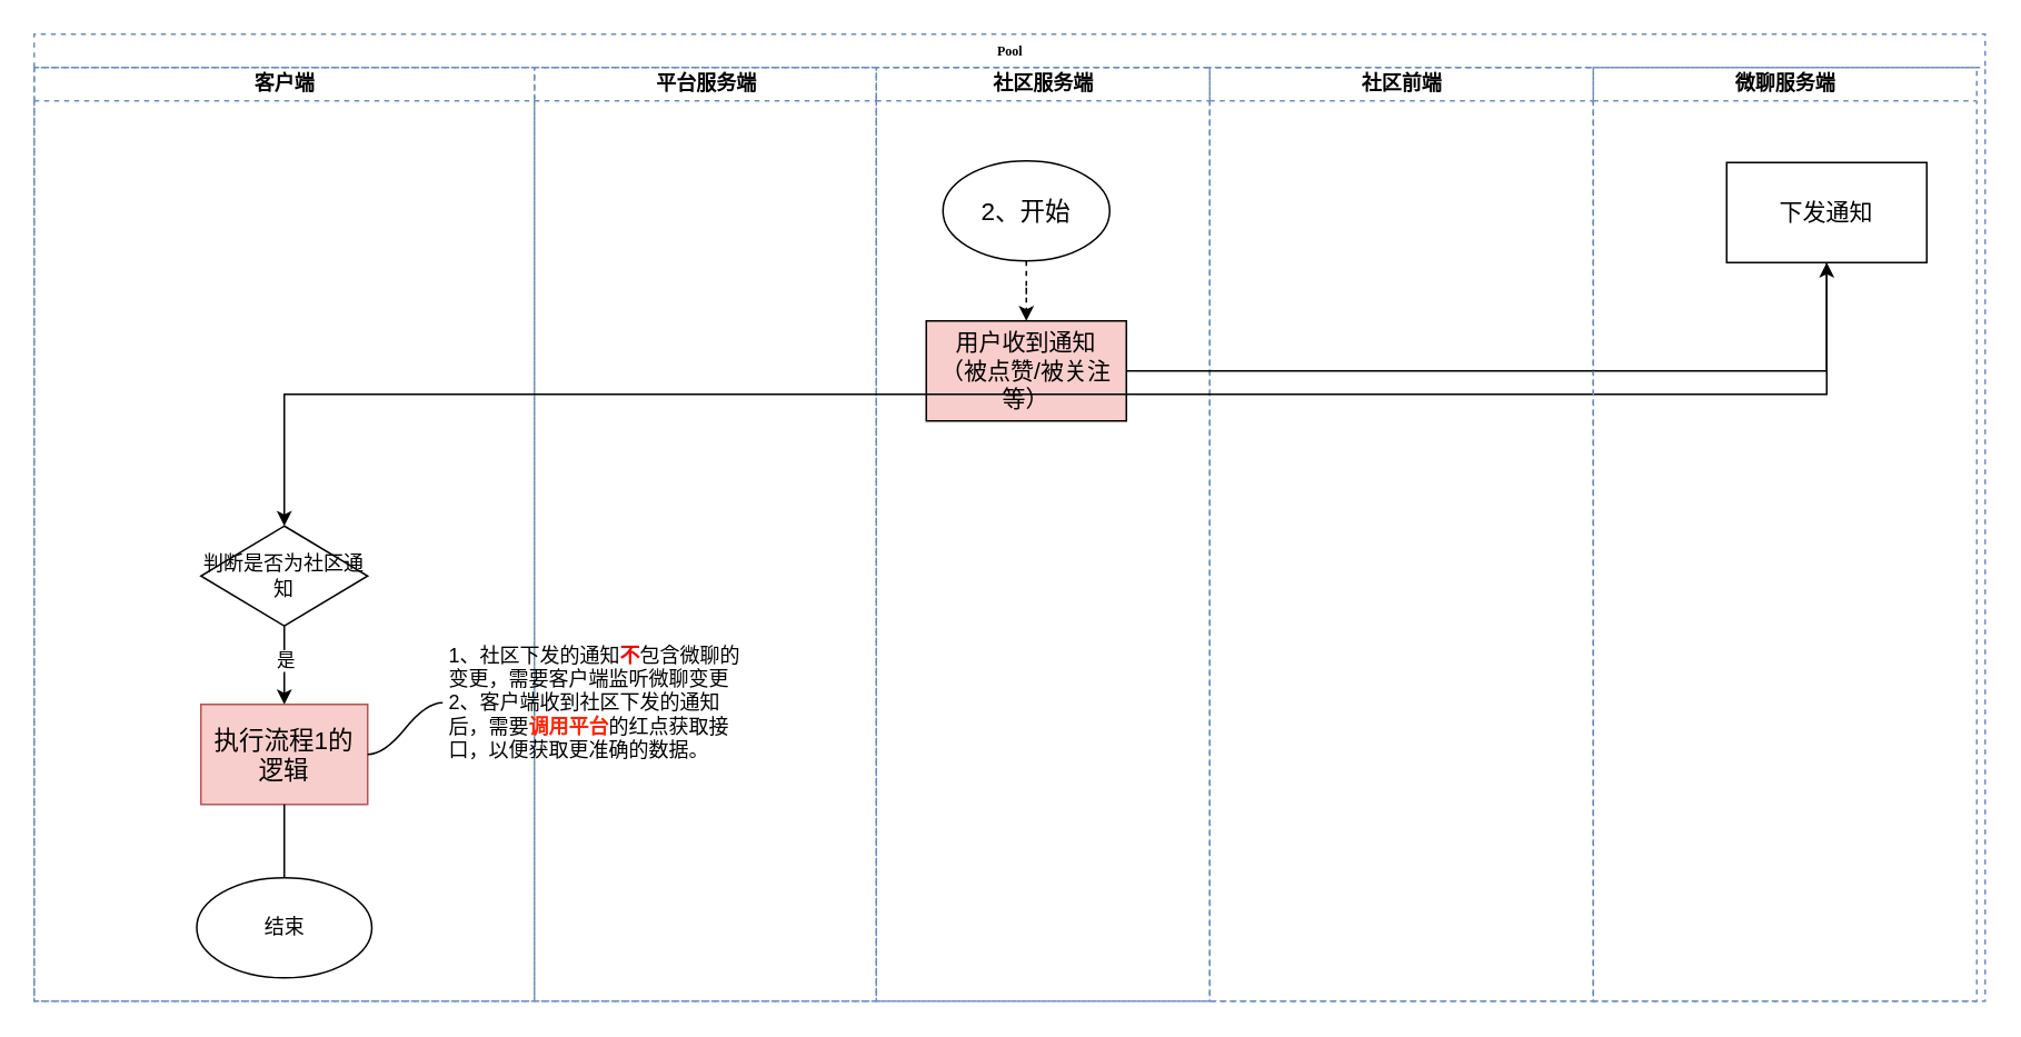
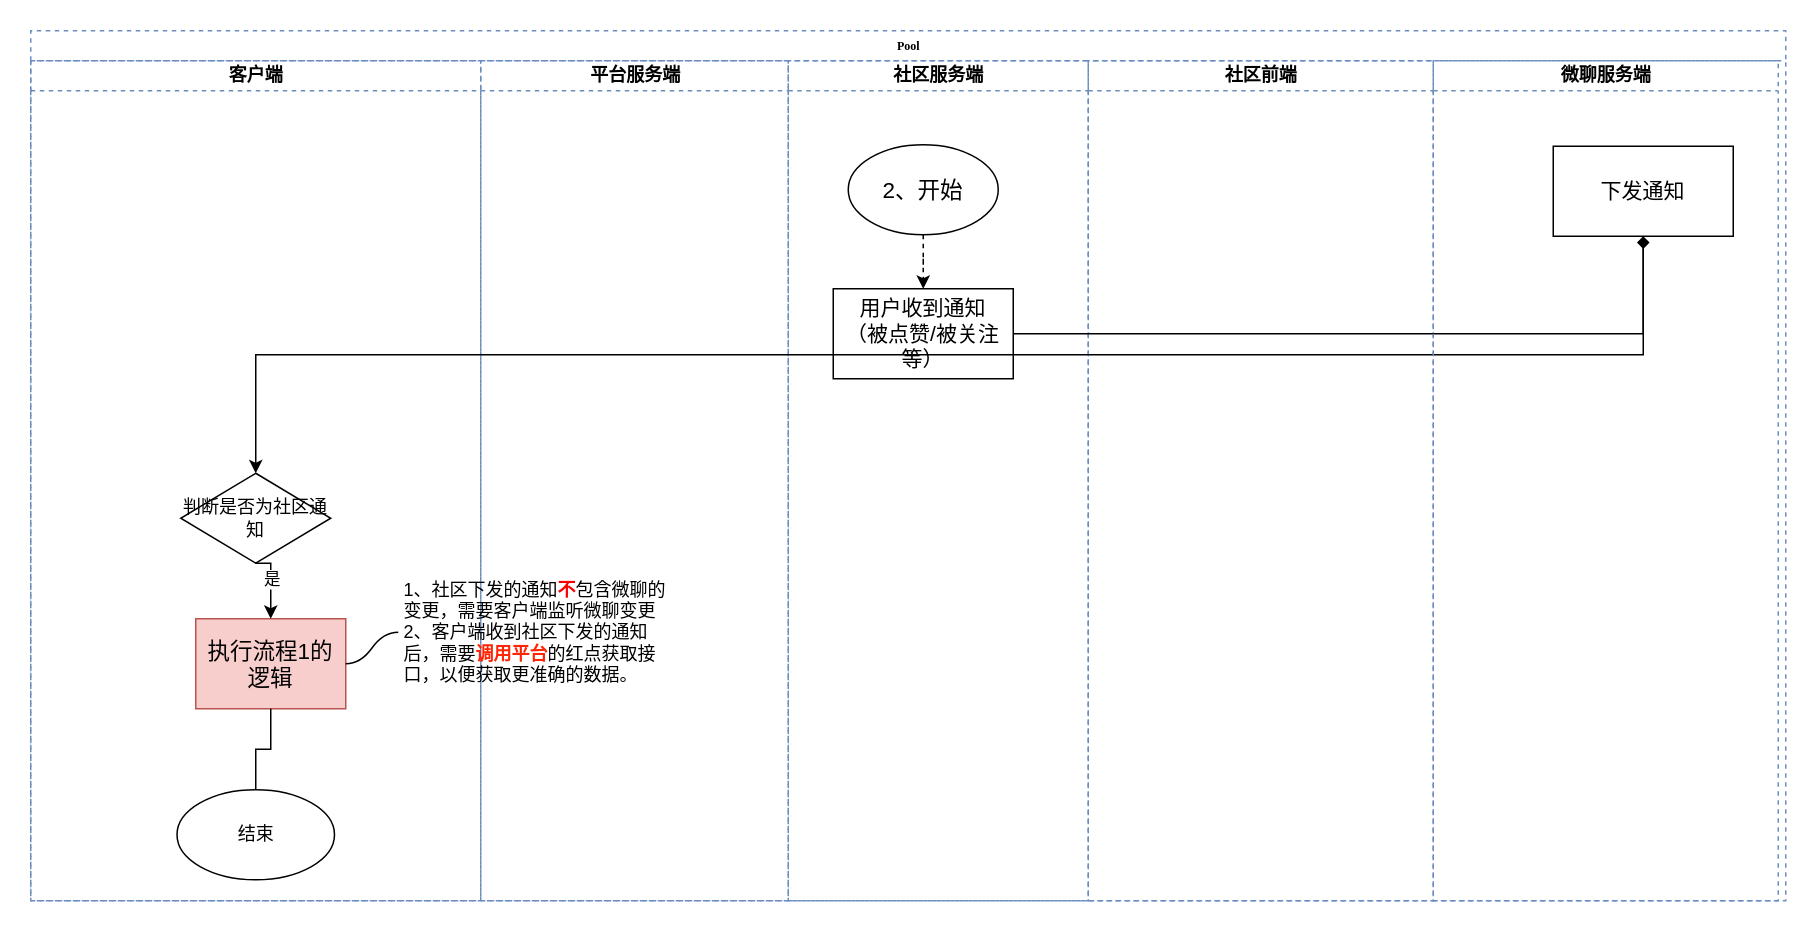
  <mxCell id="0" />
  <mxCell id="1" parent="0" />
  <mxCell id="2" value="Pool" style="swimlane;html=1;childLayout=stackLayout;startSize=20;rounded=0;shadow=0;labelBackgroundColor=none;strokeWidth=1;fontFamily=Verdana;fontSize=8;align=center;dashed=1;fillColor=none;strokeColor=#6c8ebf;gradientColor=none;" parent="1" vertex="1"><mxGeometry x="20" y="20" width="1170" height="580" as="geometry" /></mxCell>
  <mxCell id="3" value="客户端" style="swimlane;html=1;startSize=20;dashed=1;fillColor=none;strokeColor=#6c8ebf;gradientColor=none;" parent="2" vertex="1"><mxGeometry y="20" width="300" height="560" as="geometry" /></mxCell>
  <mxCell id="4" value="结束" style="ellipse;whiteSpace=wrap;html=1;" vertex="1" parent="3"><mxGeometry x="97.5" y="486" width="105" height="60" as="geometry" /></mxCell>
  <mxCell id="5" value="" style="edgeStyle=orthogonalEdgeStyle;rounded=0;orthogonalLoop=1;jettySize=auto;html=1;" edge="1" parent="3"><mxGeometry relative="1" as="geometry"><mxPoint x="150" y="1317" as="sourcePoint" /></mxGeometry></mxCell>
  <mxCell id="6" value="判断是否为社区通知" style="rhombus;whiteSpace=wrap;html=1;" parent="3" vertex="1"><mxGeometry x="100" y="275" width="100" height="60" as="geometry" /></mxCell>
- <mxCell id="7" value="&lt;span style=&quot;font-size: 15px;&quot;&gt;执行流程1的逻辑&lt;/span&gt;" style="rounded=0;whiteSpace=wrap;html=1;fillColor=#f8cecc;strokeColor=#b85450;" parent="3" vertex="1"><mxGeometry x="100" y="382" width="100" height="60" as="geometry" /></mxCell>
+ <mxCell id="7" value="&lt;span style=&quot;font-size: 15px;&quot;&gt;执行流程1的逻辑&lt;/span&gt;" style="rounded=0;whiteSpace=wrap;html=1;fillColor=#f8cecc;strokeColor=#b85450;" parent="3" vertex="1"><mxGeometry x="110" y="372" width="100" height="60" as="geometry" /></mxCell>
  <mxCell id="8" value="" style="edgeStyle=orthogonalEdgeStyle;rounded=0;orthogonalLoop=1;jettySize=auto;html=1;endArrow=none;" edge="1" parent="3" source="7" target="4"><mxGeometry relative="1" as="geometry" /></mxCell>
  <mxCell id="9" style="edgeStyle=orthogonalEdgeStyle;rounded=0;orthogonalLoop=1;jettySize=auto;html=1;exitX=0.5;exitY=1;exitDx=0;exitDy=0;entryX=0.5;entryY=0;entryDx=0;entryDy=0;" parent="3" source="6" target="7" edge="1"><mxGeometry relative="1" as="geometry"><mxPoint x="345" y="382" as="targetPoint" /></mxGeometry></mxCell>
  <mxCell id="10" value="是" style="edgeLabel;html=1;align=center;verticalAlign=middle;resizable=0;points=[];" parent="9" vertex="1" connectable="0"><mxGeometry x="-0.169" relative="1" as="geometry"><mxPoint as="offset" /></mxGeometry></mxCell>
  <mxCell id="11" value="平台服务端" style="swimlane;html=1;startSize=20;dashed=1;fillColor=none;strokeColor=#6c8ebf;gradientColor=none;" parent="2" vertex="1"><mxGeometry x="300" y="20" width="205.0" height="560" as="geometry" /></mxCell>
  <mxCell id="12" value="社区服务端" style="swimlane;html=1;startSize=20;dashed=1;fillColor=none;strokeColor=#6c8ebf;gradientColor=none;" parent="2" vertex="1"><mxGeometry x="505.0" y="20" width="200" height="560" as="geometry" /></mxCell>
  <mxCell id="13" value="&lt;font style=&quot;font-size: 15px;&quot;&gt;2、开始&lt;/font&gt;" style="ellipse;whiteSpace=wrap;html=1;" vertex="1" parent="12"><mxGeometry x="40" y="56" width="100" height="60" as="geometry" /></mxCell>
  <mxCell id="14" value="社区前端" style="swimlane;html=1;startSize=20;dashed=1;fillColor=none;strokeColor=#6c8ebf;gradientColor=none;" parent="2" vertex="1"><mxGeometry x="705" y="20" width="230" height="560" as="geometry" /></mxCell>
- <mxCell id="15" value="&lt;font style=&quot;font-size: 14px;&quot;&gt;用户收到通知&lt;/font&gt;&lt;div style=&quot;font-size: 14px;&quot;&gt;&lt;span style=&quot;font-size: 14px;&quot;&gt;（被点赞/被关注等）&lt;/span&gt;&lt;/div&gt;" style="whiteSpace=wrap;html=1;fontSize=14;fillColor=#f8cecc;" parent="14" vertex="1"><mxGeometry x="-170" y="152" width="120" height="60" as="geometry" /></mxCell>
- <mxCell id="16" value="" style="edgeStyle=orthogonalEdgeStyle;rounded=0;orthogonalLoop=1;jettySize=auto;html=1;fontSize=13;" parent="2" source="15" target="20" edge="1"><mxGeometry relative="1" as="geometry" /></mxCell>
+ <mxCell id="15" value="&lt;font style=&quot;font-size: 14px;&quot;&gt;用户收到通知&lt;/font&gt;&lt;div style=&quot;font-size: 14px;&quot;&gt;&lt;span style=&quot;font-size: 14px;&quot;&gt;（被点赞/被关注等）&lt;/span&gt;&lt;/div&gt;" style="whiteSpace=wrap;html=1;fontSize=14;" parent="14" vertex="1"><mxGeometry x="-170" y="152" width="120" height="60" as="geometry" /></mxCell>
+ <mxCell id="16" value="" style="edgeStyle=orthogonalEdgeStyle;rounded=0;orthogonalLoop=1;jettySize=auto;html=1;fontSize=13;endArrow=diamond;" parent="2" source="15" target="20" edge="1"><mxGeometry relative="1" as="geometry" /></mxCell>
  <mxCell id="17" style="edgeStyle=orthogonalEdgeStyle;rounded=0;orthogonalLoop=1;jettySize=auto;html=1;exitX=0.5;exitY=1;exitDx=0;exitDy=0;" parent="2" source="20" target="6" edge="1"><mxGeometry relative="1" as="geometry" /></mxCell>
  <mxCell id="18" value="" style="edgeStyle=orthogonalEdgeStyle;rounded=0;orthogonalLoop=1;jettySize=auto;html=1;dashed=1;" edge="1" parent="2" source="13" target="15"><mxGeometry relative="1" as="geometry" /></mxCell>
  <mxCell id="19" value="微聊服务端" style="swimlane;html=1;startSize=20;dashed=1;fillColor=none;strokeColor=#6c8ebf;gradientColor=none;" parent="2" vertex="1"><mxGeometry x="935" y="20" width="230" height="560" as="geometry"><mxRectangle x="960" y="20" width="40" height="860" as="alternateBounds" /></mxGeometry></mxCell>
  <mxCell id="20" value="下发通知" style="whiteSpace=wrap;html=1;fontSize=14;" parent="19" vertex="1"><mxGeometry x="80" y="57" width="120" height="60" as="geometry" /></mxCell>
  <mxCell id="21" value="1、社区下发的通知&lt;b&gt;&lt;font color=&quot;#fa0000&quot;&gt;不&lt;/font&gt;&lt;/b&gt;包含微聊的变更，需要客户端监听微聊变更&lt;div&gt;2、客户端收到社区下发的通知后，需要&lt;font color=&quot;#ff2403&quot;&gt;&lt;b&gt;调用平台&lt;/b&gt;&lt;/font&gt;的红点获取接口，以便获取更准确的数据。&lt;/div&gt;" style="whiteSpace=wrap;html=1;rounded=1;arcSize=50;align=left;verticalAlign=middle;strokeWidth=1;autosize=1;spacing=4;treeFolding=1;treeMoving=1;newEdgeStyle={&quot;edgeStyle&quot;:&quot;entityRelationEdgeStyle&quot;,&quot;startArrow&quot;:&quot;none&quot;,&quot;endArrow&quot;:&quot;none&quot;,&quot;segment&quot;:10,&quot;curved&quot;:1,&quot;sourcePerimeterSpacing&quot;:0,&quot;targetPerimeterSpacing&quot;:0};strokeColor=none;fillColor=none;" vertex="1" parent="1"><mxGeometry x="265" y="396" width="185" height="50" as="geometry" /></mxCell>
  <mxCell id="22" value="" style="edgeStyle=entityRelationEdgeStyle;startArrow=none;endArrow=none;segment=10;curved=1;sourcePerimeterSpacing=0;targetPerimeterSpacing=0;rounded=0;exitX=1;exitY=0.5;exitDx=0;exitDy=0;" edge="1" parent="1" target="21" source="7"><mxGeometry relative="1" as="geometry"><mxPoint x="230" y="462" as="sourcePoint" /><Array as="points"><mxPoint x="240" y="496" /><mxPoint x="270" y="466" /><mxPoint x="320" y="496" /><mxPoint x="290" y="536" /><mxPoint x="290" y="526" /><mxPoint x="370" y="576" /></Array><mxPoint x="355" y="556" as="targetPoint" /></mxGeometry></mxCell>
